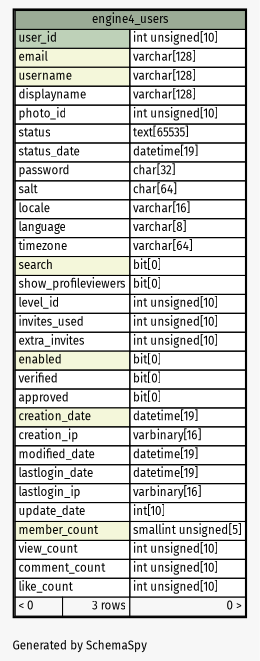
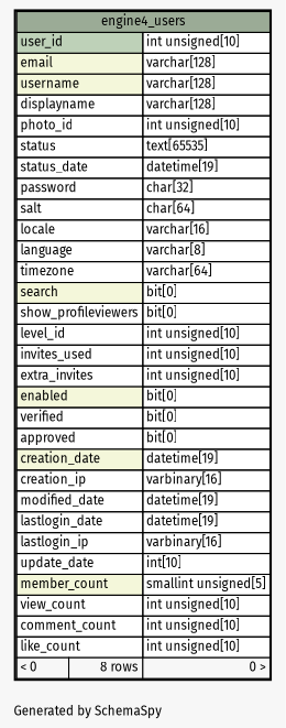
  digraph {
    bgcolor="#f7f7f7"
    fontname="Fira Sans"
    fontsize=11
    label="\nGenerated by SchemaSpy"
    labeljust=l
    nodesep=0.18
    rankdir=RL
    ranksep=0.46
-   n1 [fontname="Fira Sans" fontsize=11 label=<     <TABLE BORDER="2" CELLBORDER="1" CELLSPACING="0" BGCOLOR="#ffffff">       <TR><TD COLSPAN="3" BGCOLOR="#9bab96" ALIGN="CENTER">engine4_users</TD></TR>       <TR><TD PORT="user_id" COLSPAN="2" BGCOLOR="#bed1b8" ALIGN="LEFT">user_id</TD><TD PORT="user_id.type" ALIGN="LEFT">int unsigned[10]</TD></TR>       <TR><TD PORT="email" COLSPAN="2" BGCOLOR="#f4f7da" ALIGN="LEFT">email</TD><TD PORT="email.type" ALIGN="LEFT">varchar[128]</TD></TR>       <TR><TD PORT="username" COLSPAN="2" BGCOLOR="#f4f7da" ALIGN="LEFT">username</TD><TD PORT="username.type" ALIGN="LEFT">varchar[128]</TD></TR>       <TR><TD PORT="displayname" COLSPAN="2" ALIGN="LEFT">displayname</TD><TD PORT="displayname.type" ALIGN="LEFT">varchar[128]</TD></TR>       <TR><TD PORT="photo_id" COLSPAN="2" ALIGN="LEFT">photo_id</TD><TD PORT="photo_id.type" ALIGN="LEFT">int unsigned[10]</TD></TR>       <TR><TD PORT="status" COLSPAN="2" ALIGN="LEFT">status</TD><TD PORT="status.type" ALIGN="LEFT">text[65535]</TD></TR>       <TR><TD PORT="status_date" COLSPAN="2" ALIGN="LEFT">status_date</TD><TD PORT="status_date.type" ALIGN="LEFT">datetime[19]</TD></TR>       <TR><TD PORT="password" COLSPAN="2" ALIGN="LEFT">password</TD><TD PORT="password.type" ALIGN="LEFT">char[32]</TD></TR>       <TR><TD PORT="salt" COLSPAN="2" ALIGN="LEFT">salt</TD><TD PORT="salt.type" ALIGN="LEFT">char[64]</TD></TR>       <TR><TD PORT="locale" COLSPAN="2" ALIGN="LEFT">locale</TD><TD PORT="locale.type" ALIGN="LEFT">varchar[16]</TD></TR>       <TR><TD PORT="language" COLSPAN="2" ALIGN="LEFT">language</TD><TD PORT="language.type" ALIGN="LEFT">varchar[8]</TD></TR>       <TR><TD PORT="timezone" COLSPAN="2" ALIGN="LEFT">timezone</TD><TD PORT="timezone.type" ALIGN="LEFT">varchar[64]</TD></TR>       <TR><TD PORT="search" COLSPAN="2" BGCOLOR="#f4f7da" ALIGN="LEFT">search</TD><TD PORT="search.type" ALIGN="LEFT">bit[0]</TD></TR>       <TR><TD PORT="show_profileviewers" COLSPAN="2" ALIGN="LEFT">show_profileviewers</TD><TD PORT="show_profileviewers.type" ALIGN="LEFT">bit[0]</TD></TR>       <TR><TD PORT="level_id" COLSPAN="2" ALIGN="LEFT">level_id</TD><TD PORT="level_id.type" ALIGN="LEFT">int unsigned[10]</TD></TR>       <TR><TD PORT="invites_used" COLSPAN="2" ALIGN="LEFT">invites_used</TD><TD PORT="invites_used.type" ALIGN="LEFT">int unsigned[10]</TD></TR>       <TR><TD PORT="extra_invites" COLSPAN="2" ALIGN="LEFT">extra_invites</TD><TD PORT="extra_invites.type" ALIGN="LEFT">int unsigned[10]</TD></TR>       <TR><TD PORT="enabled" COLSPAN="2" BGCOLOR="#f4f7da" ALIGN="LEFT">enabled</TD><TD PORT="enabled.type" ALIGN="LEFT">bit[0]</TD></TR>       <TR><TD PORT="verified" COLSPAN="2" ALIGN="LEFT">verified</TD><TD PORT="verified.type" ALIGN="LEFT">bit[0]</TD></TR>       <TR><TD PORT="approved" COLSPAN="2" ALIGN="LEFT">approved</TD><TD PORT="approved.type" ALIGN="LEFT">bit[0]</TD></TR>       <TR><TD PORT="creation_date" COLSPAN="2" BGCOLOR="#f4f7da" ALIGN="LEFT">creation_date</TD><TD PORT="creation_date.type" ALIGN="LEFT">datetime[19]</TD></TR>       <TR><TD PORT="creation_ip" COLSPAN="2" ALIGN="LEFT">creation_ip</TD><TD PORT="creation_ip.type" ALIGN="LEFT">varbinary[16]</TD></TR>       <TR><TD PORT="modified_date" COLSPAN="2" ALIGN="LEFT">modified_date</TD><TD PORT="modified_date.type" ALIGN="LEFT">datetime[19]</TD></TR>       <TR><TD PORT="lastlogin_date" COLSPAN="2" ALIGN="LEFT">lastlogin_date</TD><TD PORT="lastlogin_date.type" ALIGN="LEFT">datetime[19]</TD></TR>       <TR><TD PORT="lastlogin_ip" COLSPAN="2" ALIGN="LEFT">lastlogin_ip</TD><TD PORT="lastlogin_ip.type" ALIGN="LEFT">varbinary[16]</TD></TR>       <TR><TD PORT="update_date" COLSPAN="2" ALIGN="LEFT">update_date</TD><TD PORT="update_date.type" ALIGN="LEFT">int[10]</TD></TR>       <TR><TD PORT="member_count" COLSPAN="2" BGCOLOR="#f4f7da" ALIGN="LEFT">member_count</TD><TD PORT="member_count.type" ALIGN="LEFT">smallint unsigned[5]</TD></TR>       <TR><TD PORT="view_count" COLSPAN="2" ALIGN="LEFT">view_count</TD><TD PORT="view_count.type" ALIGN="LEFT">int unsigned[10]</TD></TR>       <TR><TD PORT="comment_count" COLSPAN="2" ALIGN="LEFT">comment_count</TD><TD PORT="comment_count.type" ALIGN="LEFT">int unsigned[10]</TD></TR>       <TR><TD PORT="like_count" COLSPAN="2" ALIGN="LEFT">like_count</TD><TD PORT="like_count.type" ALIGN="LEFT">int unsigned[10]</TD></TR>       <TR><TD ALIGN="LEFT" BGCOLOR="#f7f7f7">&lt; 0</TD><TD ALIGN="RIGHT" BGCOLOR="#f7f7f7">3 rows</TD><TD ALIGN="RIGHT" BGCOLOR="#f7f7f7">0 &gt;</TD></TR>     </TABLE>> shape=plaintext]
+   n1 [fontname="Fira Sans" fontsize=11 label=<     <TABLE BORDER="2" CELLBORDER="1" CELLSPACING="0" BGCOLOR="#ffffff">       <TR><TD COLSPAN="3" BGCOLOR="#9bab96" ALIGN="CENTER">engine4_users</TD></TR>       <TR><TD PORT="user_id" COLSPAN="2" BGCOLOR="#bed1b8" ALIGN="LEFT">user_id</TD><TD PORT="user_id.type" ALIGN="LEFT">int unsigned[10]</TD></TR>       <TR><TD PORT="email" COLSPAN="2" BGCOLOR="#f4f7da" ALIGN="LEFT">email</TD><TD PORT="email.type" ALIGN="LEFT">varchar[128]</TD></TR>       <TR><TD PORT="username" COLSPAN="2" BGCOLOR="#f4f7da" ALIGN="LEFT">username</TD><TD PORT="username.type" ALIGN="LEFT">varchar[128]</TD></TR>       <TR><TD PORT="displayname" COLSPAN="2" ALIGN="LEFT">displayname</TD><TD PORT="displayname.type" ALIGN="LEFT">varchar[128]</TD></TR>       <TR><TD PORT="photo_id" COLSPAN="2" ALIGN="LEFT">photo_id</TD><TD PORT="photo_id.type" ALIGN="LEFT">int unsigned[10]</TD></TR>       <TR><TD PORT="status" COLSPAN="2" ALIGN="LEFT">status</TD><TD PORT="status.type" ALIGN="LEFT">text[65535]</TD></TR>       <TR><TD PORT="status_date" COLSPAN="2" ALIGN="LEFT">status_date</TD><TD PORT="status_date.type" ALIGN="LEFT">datetime[19]</TD></TR>       <TR><TD PORT="password" COLSPAN="2" ALIGN="LEFT">password</TD><TD PORT="password.type" ALIGN="LEFT">char[32]</TD></TR>       <TR><TD PORT="salt" COLSPAN="2" ALIGN="LEFT">salt</TD><TD PORT="salt.type" ALIGN="LEFT">char[64]</TD></TR>       <TR><TD PORT="locale" COLSPAN="2" ALIGN="LEFT">locale</TD><TD PORT="locale.type" ALIGN="LEFT">varchar[16]</TD></TR>       <TR><TD PORT="language" COLSPAN="2" ALIGN="LEFT">language</TD><TD PORT="language.type" ALIGN="LEFT">varchar[8]</TD></TR>       <TR><TD PORT="timezone" COLSPAN="2" ALIGN="LEFT">timezone</TD><TD PORT="timezone.type" ALIGN="LEFT">varchar[64]</TD></TR>       <TR><TD PORT="search" COLSPAN="2" BGCOLOR="#f4f7da" ALIGN="LEFT">search</TD><TD PORT="search.type" ALIGN="LEFT">bit[0]</TD></TR>       <TR><TD PORT="show_profileviewers" COLSPAN="2" ALIGN="LEFT">show_profileviewers</TD><TD PORT="show_profileviewers.type" ALIGN="LEFT">bit[0]</TD></TR>       <TR><TD PORT="level_id" COLSPAN="2" ALIGN="LEFT">level_id</TD><TD PORT="level_id.type" ALIGN="LEFT">int unsigned[10]</TD></TR>       <TR><TD PORT="invites_used" COLSPAN="2" ALIGN="LEFT">invites_used</TD><TD PORT="invites_used.type" ALIGN="LEFT">int unsigned[10]</TD></TR>       <TR><TD PORT="extra_invites" COLSPAN="2" ALIGN="LEFT">extra_invites</TD><TD PORT="extra_invites.type" ALIGN="LEFT">int unsigned[10]</TD></TR>       <TR><TD PORT="enabled" COLSPAN="2" BGCOLOR="#f4f7da" ALIGN="LEFT">enabled</TD><TD PORT="enabled.type" ALIGN="LEFT">bit[0]</TD></TR>       <TR><TD PORT="verified" COLSPAN="2" ALIGN="LEFT">verified</TD><TD PORT="verified.type" ALIGN="LEFT">bit[0]</TD></TR>       <TR><TD PORT="approved" COLSPAN="2" ALIGN="LEFT">approved</TD><TD PORT="approved.type" ALIGN="LEFT">bit[0]</TD></TR>       <TR><TD PORT="creation_date" COLSPAN="2" BGCOLOR="#f4f7da" ALIGN="LEFT">creation_date</TD><TD PORT="creation_date.type" ALIGN="LEFT">datetime[19]</TD></TR>       <TR><TD PORT="creation_ip" COLSPAN="2" ALIGN="LEFT">creation_ip</TD><TD PORT="creation_ip.type" ALIGN="LEFT">varbinary[16]</TD></TR>       <TR><TD PORT="modified_date" COLSPAN="2" ALIGN="LEFT">modified_date</TD><TD PORT="modified_date.type" ALIGN="LEFT">datetime[19]</TD></TR>       <TR><TD PORT="lastlogin_date" COLSPAN="2" ALIGN="LEFT">lastlogin_date</TD><TD PORT="lastlogin_date.type" ALIGN="LEFT">datetime[19]</TD></TR>       <TR><TD PORT="lastlogin_ip" COLSPAN="2" ALIGN="LEFT">lastlogin_ip</TD><TD PORT="lastlogin_ip.type" ALIGN="LEFT">varbinary[16]</TD></TR>       <TR><TD PORT="update_date" COLSPAN="2" ALIGN="LEFT">update_date</TD><TD PORT="update_date.type" ALIGN="LEFT">int[10]</TD></TR>       <TR><TD PORT="member_count" COLSPAN="2" BGCOLOR="#f4f7da" ALIGN="LEFT">member_count</TD><TD PORT="member_count.type" ALIGN="LEFT">smallint unsigned[5]</TD></TR>       <TR><TD PORT="view_count" COLSPAN="2" ALIGN="LEFT">view_count</TD><TD PORT="view_count.type" ALIGN="LEFT">int unsigned[10]</TD></TR>       <TR><TD PORT="comment_count" COLSPAN="2" ALIGN="LEFT">comment_count</TD><TD PORT="comment_count.type" ALIGN="LEFT">int unsigned[10]</TD></TR>       <TR><TD PORT="like_count" COLSPAN="2" ALIGN="LEFT">like_count</TD><TD PORT="like_count.type" ALIGN="LEFT">int unsigned[10]</TD></TR>       <TR><TD ALIGN="LEFT" BGCOLOR="#f7f7f7">&lt; 0</TD><TD ALIGN="RIGHT" BGCOLOR="#f7f7f7">8 rows</TD><TD ALIGN="RIGHT" BGCOLOR="#f7f7f7">0 &gt;</TD></TR>     </TABLE>> shape=plaintext]
  }
